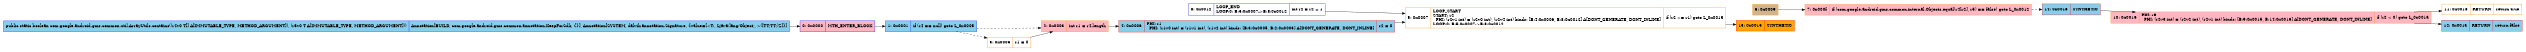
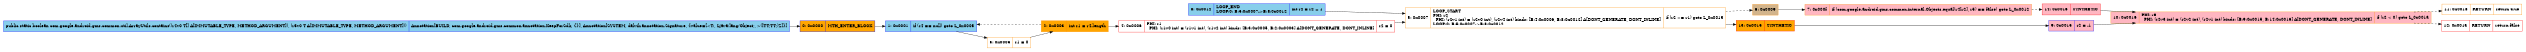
  digraph {
    rankdir=LR
    node [color=darkorange fillcolor=lightpink shape=record style=filled]
-   n1 [color=blue label="{0\:\ 0x0000|MTH_ENTER_BLOCK\l}"]
+   n1 [color=blue fillcolor=orange label="{0\:\ 0x0000|MTH_ENTER_BLOCK\l}"]
    n2 [color=blue fillcolor=skyblue label="{1\:\ 0x0001|if (r4 == null) goto L_0x0005\l}"]
-   n3 [label="{2\:\ 0x0003|int r1 = r4.length\l}"]
+   n3 [fillcolor=orange label="{2\:\ 0x0003|int r1 = r4.length\l}"]
    n4 [fillcolor=white label="{3\:\ 0x0005|r1 = 0\l}"]
-   n5 [color=red fillcolor=skyblue label="{4\:\ 0x0006|PHI: r1 \l  PHI: (r1v0 int) = (r1v1 int), (r1v2 int) binds: [B:3:0x0005, B:2:0x0003] A[DONT_GENERATE, DONT_INLINE]\l|r2 = 0\l}"]
-   n6 [fillcolor=white label="{5\:\ 0x0007|LOOP_START\lSTART: r2 \l  PHI: (r2v1 int) = (r2v0 int), (r2v4 int) binds: [B:4:0x0006, B:8:0x0012] A[DONT_GENERATE, DONT_INLINE]\lLOOP:0: B:5:0x0007\-\>B:8:0x0012\l|if (r2 \>= r1) goto L_0x0015\l}"]
+   n5 [color=red fillcolor=white label="{4\:\ 0x0006|PHI: r1 \l  PHI: (r1v0 int) = (r1v1 int), (r1v2 int) binds: [B:3:0x0005, B:2:0x0003] A[DONT_GENERATE, DONT_INLINE]\l|r2 = 0\l}"]
+   n6 [fillcolor=white label="{5\:\ 0x0007|LOOP_START\lPHI: r2 \l  PHI: (r2v1 int) = (r2v0 int), (r2v4 int) binds: [B:4:0x0006, B:8:0x0012] A[DONT_GENERATE, DONT_INLINE]\lLOOP:0: B:5:0x0007\-\>B:8:0x0012\l|if (r2 \>= r1) goto L_0x0015\l}"]
    n7 [fillcolor=tan label="{6\:\ 0x0009}"]
    n8 [color=red fillcolor=orange label="{13\:\ 0x0015|SYNTHETIC\l}"]
    n9 [label="{7\:\ 0x000f|if (com.google.android.gms.common.internal.Objects.equal(r4[r2], r5) == false) goto L_0x0012\l}"]
-   n11 [color=red fillcolor=skyblue label="{14\:\ 0x0016|SYNTHETIC\l}"]
-   n12 [color=blue fillcolor=white label="{8\:\ 0x0012|LOOP_END\lLOOP:0: B:5:0x0007\-\>B:8:0x0012\l|int r2 = r2 + 1\l}"]
+   n10 [color=blue label="{9\:\ 0x0015|r2 = \-1\l}"]
+   n11 [color=red label="{14\:\ 0x0016|SYNTHETIC\l}"]
+   n12 [color=blue fillcolor=skyblue label="{8\:\ 0x0012|LOOP_END\lLOOP:0: B:5:0x0007\-\>B:8:0x0012\l|int r2 = r2 + 1\l}"]
    n13 [label="{10\:\ 0x0016|PHI: r9 \l  PHI: (r2v3 int) = (r2v2 int), (r2v1 int) binds: [B:9:0x0015, B:14:0x0016] A[DONT_GENERATE, DONT_INLINE]\l|if (r2 \< 0) goto L_0x001a\l}"]
    n14 [fillcolor=white label="{11\:\ 0x0018|RETURN\l|return true\l}"]
-   n15 [color=red fillcolor=skyblue label="{12\:\ 0x001a|RETURN\l|return false\l}"]
+   n15 [color=red fillcolor=white label="{12\:\ 0x001a|RETURN\l|return false\l}"]
    n16 [color=blue fillcolor=skyblue label="{public static boolean com.google.android.gms.common.util.ArrayUtils.contains((r4v0 T[] A[IMMUTABLE_TYPE, METHOD_ARGUMENT]), (r5v0 T A[IMMUTABLE_TYPE, METHOD_ARGUMENT]))  | Annotation[BUILD, com.google.android.gms.common.annotation.KeepForSdk, \{\}], Annotation[SYSTEM, dalvik.annotation.Signature, \{value=[\<T:, Ljava\/lang\/Object;, \>([TT;TT;)Z]\}]\l}"]
    n1 -> n2
-   n2 -> n3 [style=dashed]
-   n2 -> n4 [style=dashed]
+   n3 -> n2 [style=dashed]
+   n2 -> n4
    n3 -> n5
    n4 -> n3
    n5 -> n6
+   n6 -> n7 [style=dashed]
    n6 -> n8
    n7 -> n9
+   n8 -> n10
    n9 -> n11 [style=dashed]
+   n10 -> n13
    n11 -> n13
    n12 -> n6
-   n13 -> n14 [style=solid]
-   n13 -> n15
+   n13 -> n14 [style=dashed]
+   n13 -> n15 [style=dashed]
    n16 -> n1
  }
